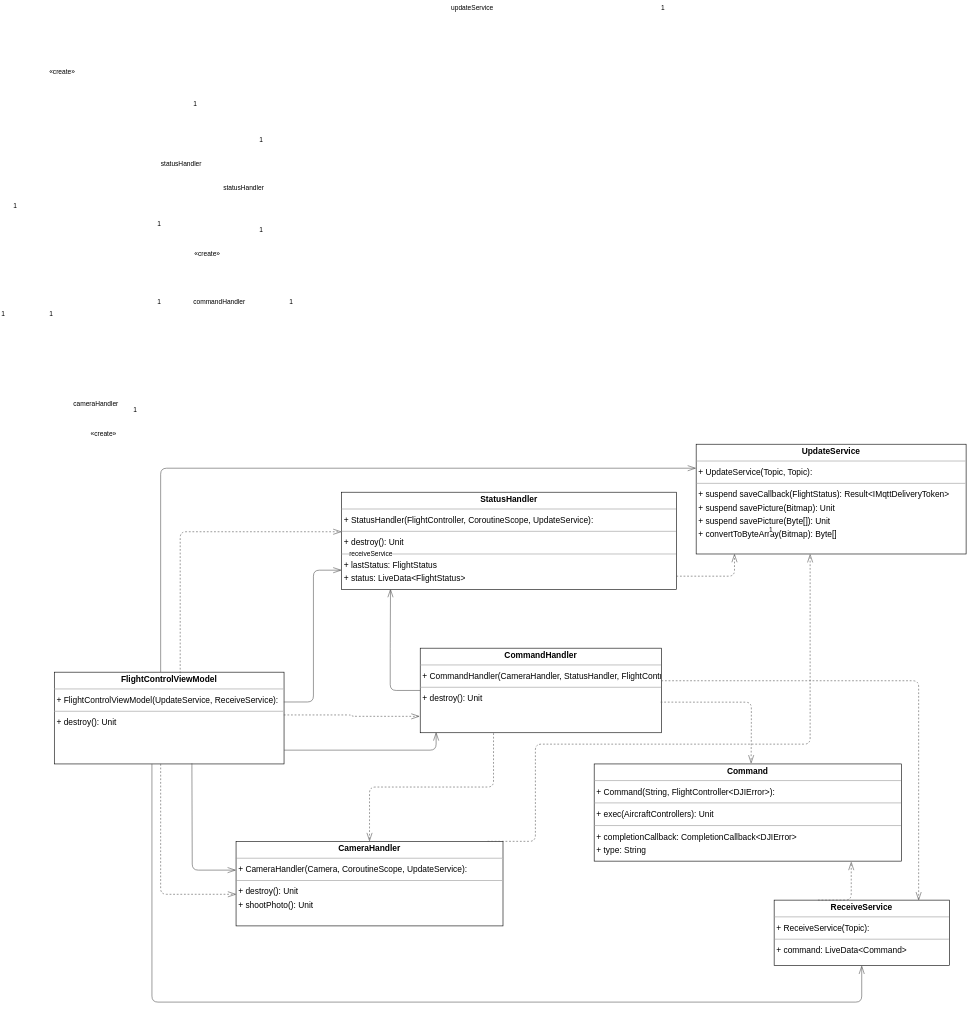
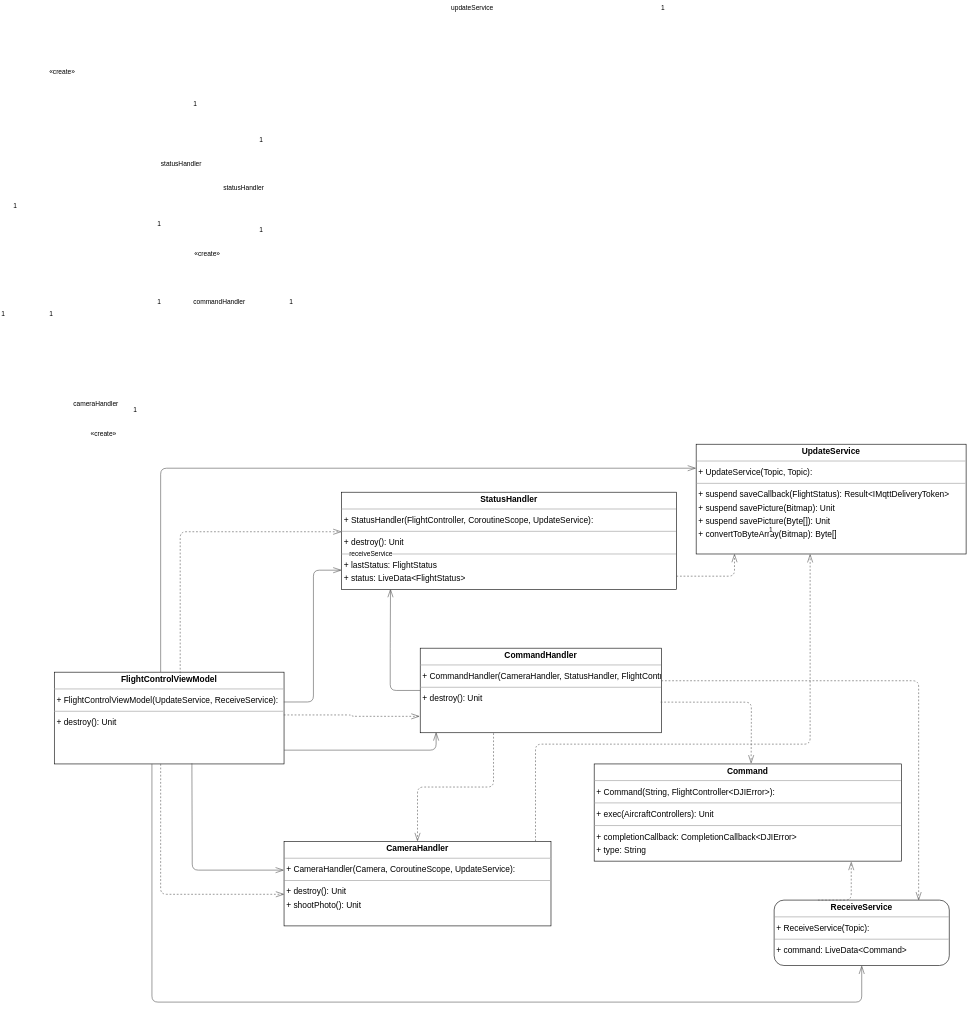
  <mxCell id="0" />
  <mxCell id="1" parent="0" />
- <mxCell id="2" value="&lt;p style=&quot;margin:0px;margin-top:4px;text-align:center;&quot;&gt;&lt;b&gt;CameraHandler&lt;/b&gt;&lt;/p&gt;&lt;hr size=&quot;1&quot;/&gt;&lt;p style=&quot;margin:0 0 0 4px;line-height:1.6;&quot;&gt;+ CameraHandler(Camera, CoroutineScope, UpdateService): &lt;/p&gt;&lt;hr size=&quot;1&quot;/&gt;&lt;p style=&quot;margin:0 0 0 4px;line-height:1.6;&quot;&gt;+ destroy(): Unit&lt;br/&gt;+ shootPhoto(): Unit&lt;/p&gt;" style="verticalAlign=top;align=left;overflow=fill;fontSize=14;fontFamily=Helvetica;html=1;rounded=0;shadow=0;comic=0;labelBackgroundColor=none;strokeWidth=1;" parent="1" vertex="1"><mxGeometry x="323" y="682" width="445" height="141" as="geometry" /></mxCell>
+ <mxCell id="2" value="&lt;p style=&quot;margin:0px;margin-top:4px;text-align:center;&quot;&gt;&lt;b&gt;CameraHandler&lt;/b&gt;&lt;/p&gt;&lt;hr size=&quot;1&quot;/&gt;&lt;p style=&quot;margin:0 0 0 4px;line-height:1.6;&quot;&gt;+ CameraHandler(Camera, CoroutineScope, UpdateService): &lt;/p&gt;&lt;hr size=&quot;1&quot;/&gt;&lt;p style=&quot;margin:0 0 0 4px;line-height:1.6;&quot;&gt;+ destroy(): Unit&lt;br/&gt;+ shootPhoto(): Unit&lt;/p&gt;" style="verticalAlign=top;align=left;overflow=fill;fontSize=14;fontFamily=Helvetica;html=1;rounded=0;shadow=0;comic=0;labelBackgroundColor=none;strokeWidth=1;" parent="1" vertex="1"><mxGeometry x="403" y="682" width="445" height="141" as="geometry" /></mxCell>
  <mxCell id="3" value="&lt;p style=&quot;margin:0px;margin-top:4px;text-align:center;&quot;&gt;&lt;b&gt;Command&lt;/b&gt;&lt;/p&gt;&lt;hr size=&quot;1&quot;/&gt;&lt;p style=&quot;margin:0 0 0 4px;line-height:1.6;&quot;&gt;+ Command(String, FlightController&amp;lt;DJIError&amp;gt;): &lt;/p&gt;&lt;hr size=&quot;1&quot;/&gt;&lt;p style=&quot;margin:0 0 0 4px;line-height:1.6;&quot;&gt;+ exec(AircraftControllers): Unit&lt;/p&gt;&lt;hr size=&quot;1&quot;/&gt;&lt;p style=&quot;margin:0 0 0 4px;line-height:1.6;&quot;&gt;+ completionCallback: CompletionCallback&amp;lt;DJIError&amp;gt;&lt;br/&gt;+ type: String&lt;/p&gt;" style="verticalAlign=top;align=left;overflow=fill;fontSize=14;fontFamily=Helvetica;html=1;rounded=0;shadow=0;comic=0;labelBackgroundColor=none;strokeWidth=1;" parent="1" vertex="1"><mxGeometry x="920" y="553" width="512" height="162" as="geometry" /></mxCell>
  <mxCell id="4" value="&lt;p style=&quot;margin:0px;margin-top:4px;text-align:center;&quot;&gt;&lt;b&gt;CommandHandler&lt;/b&gt;&lt;/p&gt;&lt;hr size=&quot;1&quot;/&gt;&lt;p style=&quot;margin:0 0 0 4px;line-height:1.6;&quot;&gt;+ CommandHandler(CameraHandler, StatusHandler, FlightController, ReceiveService): &lt;/p&gt;&lt;hr size=&quot;1&quot;/&gt;&lt;p style=&quot;margin:0 0 0 4px;line-height:1.6;&quot;&gt;+ destroy(): Unit&lt;/p&gt;" style="verticalAlign=top;align=left;overflow=fill;fontSize=14;fontFamily=Helvetica;html=1;rounded=0;shadow=0;comic=0;labelBackgroundColor=none;strokeWidth=1;" parent="1" vertex="1"><mxGeometry x="630" y="360" width="402" height="141" as="geometry" /></mxCell>
  <mxCell id="5" value="&lt;p style=&quot;margin:0px;margin-top:4px;text-align:center;&quot;&gt;&lt;b&gt;FlightControlViewModel&lt;/b&gt;&lt;/p&gt;&lt;hr size=&quot;1&quot;/&gt;&lt;p style=&quot;margin:0 0 0 4px;line-height:1.6;&quot;&gt;+ FlightControlViewModel(UpdateService, ReceiveService): &lt;/p&gt;&lt;hr size=&quot;1&quot;/&gt;&lt;p style=&quot;margin:0 0 0 4px;line-height:1.6;&quot;&gt;+ destroy(): Unit&lt;/p&gt;" style="verticalAlign=top;align=left;overflow=fill;fontSize=14;fontFamily=Helvetica;html=1;rounded=0;shadow=0;comic=0;labelBackgroundColor=none;strokeWidth=1;" parent="1" vertex="1"><mxGeometry x="20" y="400" width="383" height="153" as="geometry" /></mxCell>
- <mxCell id="6" value="&lt;p style=&quot;margin:0px;margin-top:4px;text-align:center;&quot;&gt;&lt;b&gt;ReceiveService&lt;/b&gt;&lt;/p&gt;&lt;hr size=&quot;1&quot;/&gt;&lt;p style=&quot;margin:0 0 0 4px;line-height:1.6;&quot;&gt;+ ReceiveService(Topic): &lt;/p&gt;&lt;hr size=&quot;1&quot;/&gt;&lt;p style=&quot;margin:0 0 0 4px;line-height:1.6;&quot;&gt;+ command: LiveData&amp;lt;Command&amp;gt;&lt;/p&gt;" style="verticalAlign=top;align=left;overflow=fill;fontSize=14;fontFamily=Helvetica;html=1;rounded=0;shadow=0;comic=0;labelBackgroundColor=none;strokeWidth=1;" parent="1" vertex="1"><mxGeometry x="1220" y="780" width="292" height="109" as="geometry" /></mxCell>
+ <mxCell id="6" value="&lt;p style=&quot;margin:0px;margin-top:4px;text-align:center;&quot;&gt;&lt;b&gt;ReceiveService&lt;/b&gt;&lt;/p&gt;&lt;hr size=&quot;1&quot;/&gt;&lt;p style=&quot;margin:0 0 0 4px;line-height:1.6;&quot;&gt;+ ReceiveService(Topic): &lt;/p&gt;&lt;hr size=&quot;1&quot;/&gt;&lt;p style=&quot;margin:0 0 0 4px;line-height:1.6;&quot;&gt;+ command: LiveData&amp;lt;Command&amp;gt;&lt;/p&gt;" style="verticalAlign=top;align=left;overflow=fill;fontSize=14;fontFamily=Helvetica;html=1;shadow=0;comic=0;labelBackgroundColor=none;strokeWidth=1;rounded=1;" parent="1" vertex="1"><mxGeometry x="1220" y="780" width="292" height="109" as="geometry" /></mxCell>
  <mxCell id="7" value="&lt;p style=&quot;margin:0px;margin-top:4px;text-align:center;&quot;&gt;&lt;b&gt;StatusHandler&lt;/b&gt;&lt;/p&gt;&lt;hr size=&quot;1&quot;/&gt;&lt;p style=&quot;margin:0 0 0 4px;line-height:1.6;&quot;&gt;+ StatusHandler(FlightController, CoroutineScope, UpdateService): &lt;/p&gt;&lt;hr size=&quot;1&quot;/&gt;&lt;p style=&quot;margin:0 0 0 4px;line-height:1.6;&quot;&gt;+ destroy(): Unit&lt;/p&gt;&lt;hr size=&quot;1&quot;/&gt;&lt;p style=&quot;margin:0 0 0 4px;line-height:1.6;&quot;&gt;+ lastStatus: FlightStatus&lt;br/&gt;+ status: LiveData&amp;lt;FlightStatus&amp;gt;&lt;/p&gt;" style="verticalAlign=top;align=left;overflow=fill;fontSize=14;fontFamily=Helvetica;html=1;rounded=0;shadow=0;comic=0;labelBackgroundColor=none;strokeWidth=1;" parent="1" vertex="1"><mxGeometry x="499" y="100" width="558" height="162" as="geometry" /></mxCell>
  <mxCell id="8" value="&lt;p style=&quot;margin:0px;margin-top:4px;text-align:center;&quot;&gt;&lt;b&gt;UpdateService&lt;/b&gt;&lt;/p&gt;&lt;hr size=&quot;1&quot;/&gt;&lt;p style=&quot;margin:0 0 0 4px;line-height:1.6;&quot;&gt;+ UpdateService(Topic, Topic): &lt;/p&gt;&lt;hr size=&quot;1&quot;/&gt;&lt;p style=&quot;margin:0 0 0 4px;line-height:1.6;&quot;&gt;+ suspend  saveCallback(FlightStatus): Result&amp;lt;IMqttDeliveryToken&amp;gt;&lt;br/&gt;+ suspend  savePicture(Bitmap): Unit&lt;br/&gt;+ suspend  savePicture(Byte[]): Unit&lt;br/&gt;+ convertToByteArray(Bitmap): Byte[]&lt;/p&gt;" style="verticalAlign=top;align=left;overflow=fill;fontSize=14;fontFamily=Helvetica;html=1;rounded=0;shadow=0;comic=0;labelBackgroundColor=none;strokeWidth=1;" parent="1" vertex="1"><mxGeometry x="1090" y="20" width="450" height="183" as="geometry" /></mxCell>
  <mxCell id="9" value="" style="html=1;rounded=1;edgeStyle=orthogonalEdgeStyle;dashed=1;startArrow=none;endArrow=openThin;endSize=12;strokeColor=#595959;exitX=0.942;exitY=0.000;exitDx=0;exitDy=0;" parent="1" source="2" target="8" edge="1"><mxGeometry width="50" height="50" relative="1" as="geometry"><Array as="points"><mxPoint x="822" y="520" /><mxPoint x="1280" y="520" /></Array></mxGeometry></mxCell>
  <mxCell id="10" value="" style="html=1;rounded=1;edgeStyle=orthogonalEdgeStyle;dashed=1;startArrow=none;endArrow=openThin;endSize=12;strokeColor=#595959;exitX=0.304;exitY=1.005;exitDx=0;exitDy=0;entryX=0.500;entryY=0.000;entryDx=0;entryDy=0;exitPerimeter=0;" parent="1" source="4" target="2" edge="1"><mxGeometry width="50" height="50" relative="1" as="geometry"><Array as="points" /></mxGeometry></mxCell>
  <mxCell id="11" value="" style="html=1;rounded=1;edgeStyle=orthogonalEdgeStyle;dashed=1;startArrow=none;endArrow=openThin;endSize=12;strokeColor=#595959;exitX=0.997;exitY=0.638;exitDx=0;exitDy=0;entryX=0.511;entryY=-0.004;entryDx=0;entryDy=0;exitPerimeter=0;entryPerimeter=0;" parent="1" source="4" target="3" edge="1"><mxGeometry width="50" height="50" relative="1" as="geometry"><Array as="points"><mxPoint x="1182" y="450" /><mxPoint x="1182" y="490" /><mxPoint x="1182" y="490" /></Array></mxGeometry></mxCell>
  <mxCell id="12" value="" style="html=1;rounded=1;edgeStyle=orthogonalEdgeStyle;dashed=1;startArrow=none;endArrow=openThin;endSize=12;strokeColor=#595959;exitX=1.000;exitY=0.385;exitDx=0;exitDy=0;entryX=0.825;entryY=0.006;entryDx=0;entryDy=0;entryPerimeter=0;" parent="1" source="4" target="6" edge="1"><mxGeometry width="50" height="50" relative="1" as="geometry"><Array as="points"><mxPoint x="1460" y="414" /><mxPoint x="1460" y="781" /></Array><mxPoint x="1500" y="780" as="targetPoint" /></mxGeometry></mxCell>
  <mxCell id="13" value="" style="html=1;rounded=1;edgeStyle=orthogonalEdgeStyle;dashed=0;startArrow=diamondThinstartSize=12;endArrow=openThin;endSize=12;strokeColor=#595959;exitX=0.000;exitY=0.500;exitDx=0;exitDy=0;entryX=0.146;entryY=0.994;entryDx=0;entryDy=0;entryPerimeter=0;" parent="1" source="4" target="7" edge="1"><mxGeometry width="50" height="50" relative="1" as="geometry"><Array as="points"><mxPoint x="580" y="431" /><mxPoint x="580" y="360" /><mxPoint x="581" y="360" /></Array></mxGeometry></mxCell>
  <mxCell id="14" value="1" style="edgeLabel;resizable=0;html=1;align=left;verticalAlign=top;strokeColor=default;" parent="13" vertex="1" connectable="0"><mxGeometry x="190" y="-360" as="geometry" /></mxCell>
  <mxCell id="15" value="1" style="edgeLabel;resizable=0;html=1;align=left;verticalAlign=top;strokeColor=default;" parent="13" vertex="1" connectable="0"><mxGeometry x="360" y="-500" as="geometry" /></mxCell>
  <mxCell id="16" value="statusHandler" style="edgeLabel;resizable=0;html=1;align=left;verticalAlign=top;strokeColor=default;" parent="13" vertex="1" connectable="0"><mxGeometry x="300" y="-420" as="geometry" /></mxCell>
  <mxCell id="17" value="" style="html=1;rounded=1;edgeStyle=orthogonalEdgeStyle;dashed=0;startArrow=diamondThinstartSize=12;endArrow=openThin;endSize=12;strokeColor=#595959;exitX=0.599;exitY=0.993;exitDx=0;exitDy=0;exitPerimeter=0;" parent="1" source="5" target="2" edge="1"><mxGeometry width="50" height="50" relative="1" as="geometry"><Array as="points"><mxPoint x="249" y="553" /><mxPoint x="250" y="553" /><mxPoint x="250" y="730" /></Array></mxGeometry></mxCell>
  <mxCell id="18" value="1" style="edgeLabel;resizable=0;html=1;align=left;verticalAlign=top;strokeColor=default;" parent="17" vertex="1" connectable="0"><mxGeometry x="150" y="-50" as="geometry" /></mxCell>
  <mxCell id="19" value="1" style="edgeLabel;resizable=0;html=1;align=left;verticalAlign=top;strokeColor=default;" parent="17" vertex="1" connectable="0"><mxGeometry x="10" y="-210" as="geometry" /></mxCell>
  <mxCell id="20" value="cameraHandler" style="edgeLabel;resizable=0;html=1;align=left;verticalAlign=top;strokeColor=default;" parent="17" vertex="1" connectable="0"><mxGeometry x="50" y="-60" as="geometry" /></mxCell>
  <mxCell id="21" value="" style="html=1;rounded=1;edgeStyle=orthogonalEdgeStyle;dashed=1;startArrow=none;endArrow=openThin;endSize=12;strokeColor=#595959;exitX=0.463;exitY=1.000;exitDx=0;exitDy=0;entryX=0.001;entryY=0.626;entryDx=0;entryDy=0;entryPerimeter=0;" parent="1" source="5" target="2" edge="1"><mxGeometry width="50" height="50" relative="1" as="geometry"><Array as="points"><mxPoint x="197" y="770" /></Array><mxPoint x="520" y="770" as="targetPoint" /></mxGeometry></mxCell>
  <mxCell id="22" value="«create»" style="edgeLabel;resizable=0;html=1;align=left;verticalAlign=top;strokeColor=default;" parent="21" vertex="1" connectable="0"><mxGeometry x="79" y="-10" as="geometry" /></mxCell>
  <mxCell id="23" value="" style="html=1;rounded=1;edgeStyle=orthogonalEdgeStyle;dashed=1;startArrow=none;endArrow=openThin;endSize=12;strokeColor=#595959;exitX=0.999;exitY=0.466;exitDx=0;exitDy=0;entryX=-0.002;entryY=0.806;entryDx=0;entryDy=0;entryPerimeter=0;exitPerimeter=0;" parent="1" source="5" target="4" edge="1"><mxGeometry width="50" height="50" relative="1" as="geometry"><Array as="points" /></mxGeometry></mxCell>
  <mxCell id="24" value="«create»" style="edgeLabel;resizable=0;html=1;align=left;verticalAlign=top;strokeColor=default;" parent="23" vertex="1" connectable="0"><mxGeometry x="252" y="-310" as="geometry" /></mxCell>
  <mxCell id="25" value="" style="html=1;rounded=1;edgeStyle=orthogonalEdgeStyle;dashed=0;startArrow=diamondThinstartSize=12;endArrow=openThin;endSize=12;strokeColor=#595959;entryX=0.066;entryY=0.993;entryDx=0;entryDy=0;entryPerimeter=0;" parent="1" source="5" target="4" edge="1"><mxGeometry width="50" height="50" relative="1" as="geometry"><Array as="points"><mxPoint x="657" y="530" /></Array></mxGeometry></mxCell>
  <mxCell id="26" value="1" style="edgeLabel;resizable=0;html=1;align=left;verticalAlign=top;strokeColor=default;" parent="25" vertex="1" connectable="0"><mxGeometry x="410" y="-230" as="geometry" /></mxCell>
  <mxCell id="27" value="1" style="edgeLabel;resizable=0;html=1;align=left;verticalAlign=top;strokeColor=default;" parent="25" vertex="1" connectable="0"><mxGeometry x="190" y="-230" as="geometry" /></mxCell>
  <mxCell id="28" value="commandHandler" style="edgeLabel;resizable=0;html=1;align=left;verticalAlign=top;strokeColor=default;" parent="25" vertex="1" connectable="0"><mxGeometry x="250" y="-230" as="geometry" /></mxCell>
  <mxCell id="29" value="" style="html=1;rounded=1;edgeStyle=orthogonalEdgeStyle;dashed=0;startArrow=diamondThinstartSize=12;endArrow=openThin;endSize=12;strokeColor=#595959;exitX=0.425;exitY=1.000;exitDx=0;exitDy=0;entryX=0.500;entryY=1.000;entryDx=0;entryDy=0;" parent="1" source="5" target="6" edge="1"><mxGeometry width="50" height="50" relative="1" as="geometry"><Array as="points"><mxPoint x="183" y="950" /><mxPoint x="1366" y="950" /></Array></mxGeometry></mxCell>
  <mxCell id="30" value="1" style="edgeLabel;resizable=0;html=1;align=left;verticalAlign=top;strokeColor=default;" parent="29" vertex="1" connectable="0"><mxGeometry x="1210" y="150" as="geometry" /></mxCell>
  <mxCell id="31" value="1" style="edgeLabel;resizable=0;html=1;align=left;verticalAlign=top;strokeColor=default;" parent="29" vertex="1" connectable="0"><mxGeometry x="-70" y="-210" as="geometry" /></mxCell>
  <mxCell id="32" value="receiveService" style="edgeLabel;resizable=0;html=1;align=left;verticalAlign=top;strokeColor=default;" parent="29" vertex="1" connectable="0"><mxGeometry x="510" y="190" as="geometry" /></mxCell>
  <mxCell id="33" value="" style="html=1;rounded=1;edgeStyle=orthogonalEdgeStyle;dashed=1;startArrow=none;endArrow=openThin;endSize=12;strokeColor=#595959;exitX=0.548;exitY=0.011;exitDx=0;exitDy=0;entryX=0.000;entryY=0.407;entryDx=0;entryDy=0;exitPerimeter=0;" parent="1" source="5" target="7" edge="1"><mxGeometry width="50" height="50" relative="1" as="geometry"><Array as="points"><mxPoint y="166" x="230" /></Array></mxGeometry></mxCell>
  <mxCell id="34" value="«create»" style="edgeLabel;resizable=0;html=1;align=left;verticalAlign=top;strokeColor=default;" parent="33" vertex="1" connectable="0"><mxGeometry x="10" y="-613" as="geometry" /></mxCell>
  <mxCell id="35" value="" style="html=1;rounded=1;edgeStyle=orthogonalEdgeStyle;dashed=0;startArrow=diamondThinstartSize=12;endArrow=openThin;endSize=12;strokeColor=#595959;exitX=0.999;exitY=0.167;exitDx=0;exitDy=0;exitPerimeter=0;" parent="1" edge="1"><mxGeometry width="50" height="50" relative="1" as="geometry"><Array as="points"><mxPoint x="452" y="450" /><mxPoint x="452" y="230" /></Array><mxPoint x="402.598" y="449.716" as="sourcePoint" /><mxPoint x="499" y="230" as="targetPoint" /></mxGeometry></mxCell>
  <mxCell id="36" value="1" style="edgeLabel;resizable=0;html=1;align=left;verticalAlign=top;strokeColor=default;" parent="35" vertex="1" connectable="0"><mxGeometry x="250" y="-560" as="geometry" /></mxCell>
  <mxCell id="37" value="1" style="edgeLabel;resizable=0;html=1;align=left;verticalAlign=top;strokeColor=default;" parent="35" vertex="1" connectable="0"><mxGeometry x="360" y="-350" as="geometry" /></mxCell>
  <mxCell id="38" value="statusHandler" style="edgeLabel;resizable=0;html=1;align=left;verticalAlign=top;strokeColor=default;" parent="35" vertex="1" connectable="0"><mxGeometry x="196" y="-460" as="geometry" /></mxCell>
  <mxCell id="39" value="" style="html=1;rounded=1;edgeStyle=orthogonalEdgeStyle;dashed=0;startArrow=diamondThinstartSize=12;endArrow=openThin;endSize=12;strokeColor=#595959;exitX=0.463;exitY=0.000;exitDx=0;exitDy=0;" parent="1" source="5" edge="1"><mxGeometry width="50" height="50" relative="1" as="geometry"><Array as="points"><mxPoint x="197" y="60" /></Array><mxPoint x="1090" y="60" as="targetPoint" /></mxGeometry></mxCell>
  <mxCell id="40" value="1" style="edgeLabel;resizable=0;html=1;align=left;verticalAlign=top;strokeColor=default;" parent="39" vertex="1" connectable="0"><mxGeometry x="1030" y="-720" as="geometry" /></mxCell>
  <mxCell id="41" value="1" style="edgeLabel;resizable=0;html=1;align=left;verticalAlign=top;strokeColor=default;" parent="39" vertex="1" connectable="0"><mxGeometry x="-50" y="-390" as="geometry" /></mxCell>
  <mxCell id="42" value="updateService" style="edgeLabel;resizable=0;html=1;align=left;verticalAlign=top;strokeColor=default;" parent="39" vertex="1" connectable="0"><mxGeometry x="680" y="-720" as="geometry" /></mxCell>
  <mxCell id="43" value="" style="html=1;rounded=1;edgeStyle=orthogonalEdgeStyle;dashed=1;startArrow=none;endArrow=openThin;endSize=12;strokeColor=#595959;exitX=0.25;exitY=0;exitDx=0;exitDy=0;entryX=0.837;entryY=1.006;entryDx=0;entryDy=0;entryPerimeter=0;" parent="1" source="6" target="3" edge="1"><mxGeometry width="50" height="50" relative="1" as="geometry"><Array as="points"><mxPoint x="1349" y="780" /><mxPoint x="1349" y="715" /><mxPoint x="1349" y="715" /></Array><mxPoint x="1310" y="715" as="targetPoint" /></mxGeometry></mxCell>
  <mxCell id="44" value="" style="html=1;rounded=1;edgeStyle=orthogonalEdgeStyle;dashed=1;startArrow=none;endArrow=openThin;endSize=12;strokeColor=#595959;entryX=0.142;entryY=0.998;entryDx=0;entryDy=0;entryPerimeter=0;" parent="1" source="7" target="8" edge="1"><mxGeometry width="50" height="50" relative="1" as="geometry"><Array as="points"><mxPoint x="1154" y="240" /></Array><mxPoint x="1290" y="130" as="targetPoint" /></mxGeometry></mxCell>
